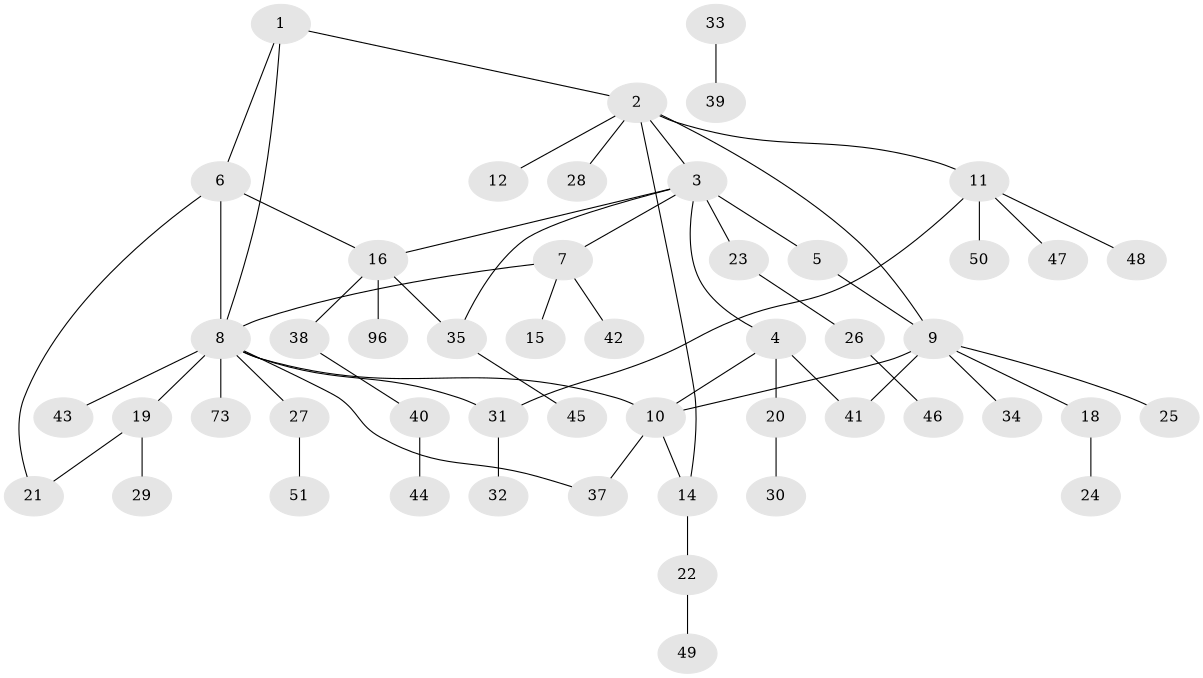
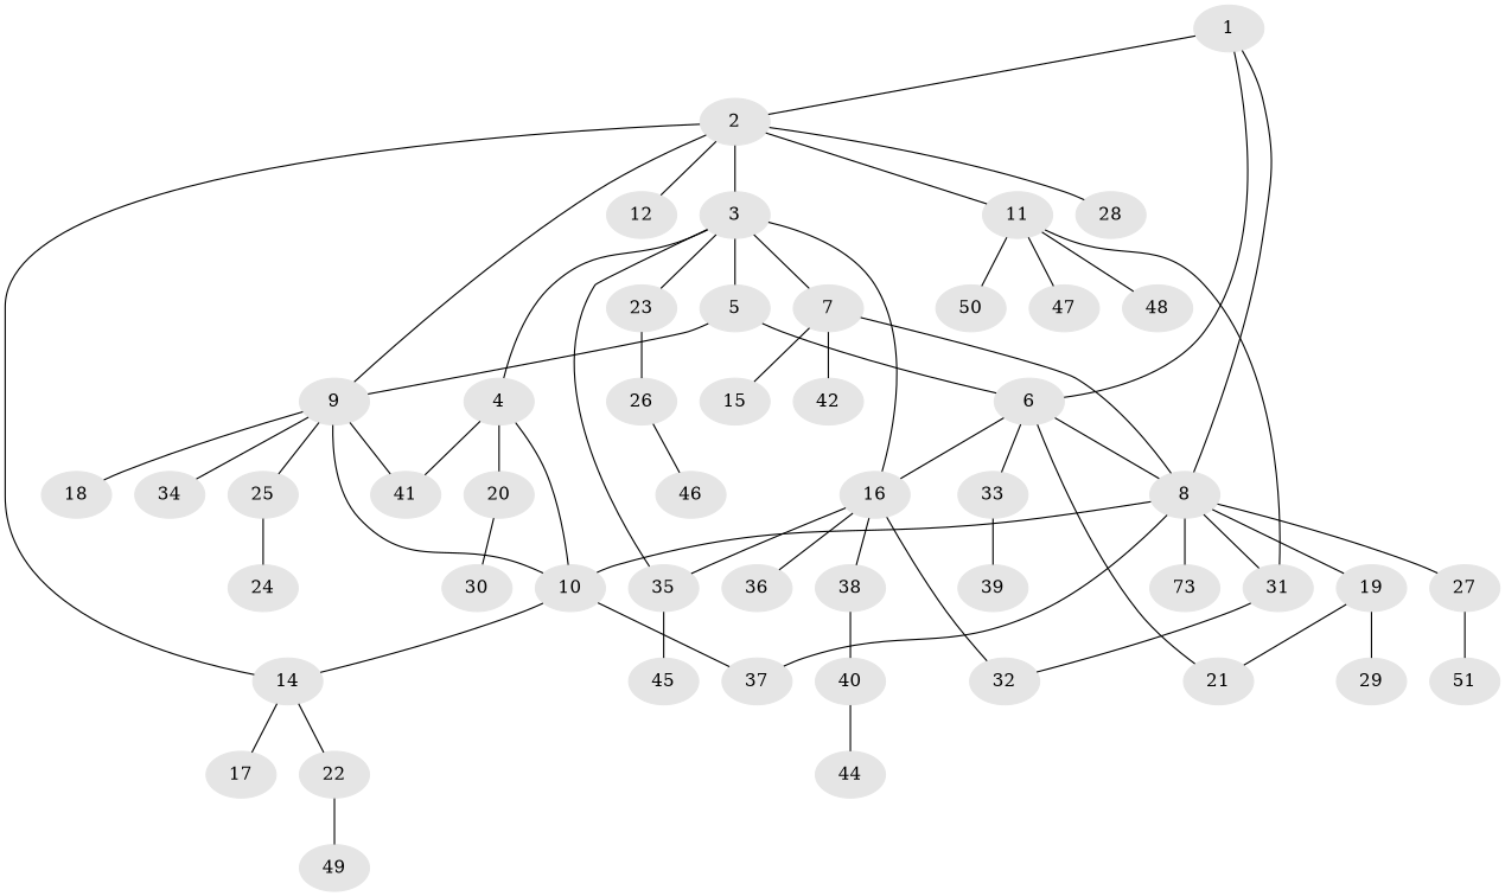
  graph {
    node [color=gray90 style=filled]
    1
    2
    6
    8
    3
    9
    11
    12
    14
    28
    16
    21
    33
    10
    n15 [label=73]
    19
    27
    31
    37
-   43
    4
    5
    7
    23
    35
    41
    18
    25
    34
    47
    48
    50
+   17
    22
    20
    15
    42
    32
-   36 [label=96]
+   36
    38
    26
    45
    30
    39
    29
    51
    24
    49
    40
    46
    44
    1 -- 2
    1 -- 6
    1 -- 8
    2 -- 3
    2 -- 9
    2 -- 11
    2 -- 12
    2 -- 14
    2 -- 28
    6 -- 8
    6 -- 16
    6 -- 21
+   6 -- 33
    8 -- 10
    8 -- n15
    8 -- 19
    8 -- 27
    8 -- 31
    8 -- 37
-   8 -- 43
    3 -- 16
    3 -- 4
    3 -- 5
    3 -- 7
    3 -- 23
    3 -- 35
    9 -- 10
    9 -- 41
    9 -- 18
    9 -- 25
    9 -- 34
    11 -- 31
    11 -- 47
    11 -- 48
    11 -- 50
+   14 -- 17
    14 -- 22
    16 -- 35
+   16 -- 32
    16 -- 36
    16 -- 38
    33 -- 39
    10 -- 14
    10 -- 37
    19 -- 21
    19 -- 29
    27 -- 51
    31 -- 32
    4 -- 10
    4 -- 41
    4 -- 20
+   5 -- 6
    5 -- 9
    7 -- 8
    7 -- 15
    7 -- 42
    23 -- 26
    35 -- 45
-   18 -- 24
+   25 -- 24
    22 -- 49
    20 -- 30
    38 -- 40
    26 -- 46
    40 -- 44
  }
